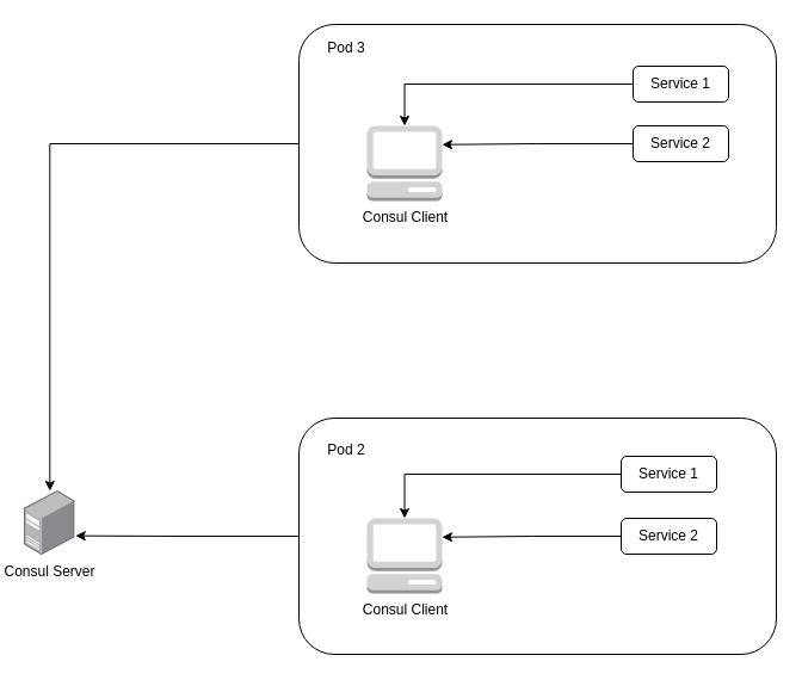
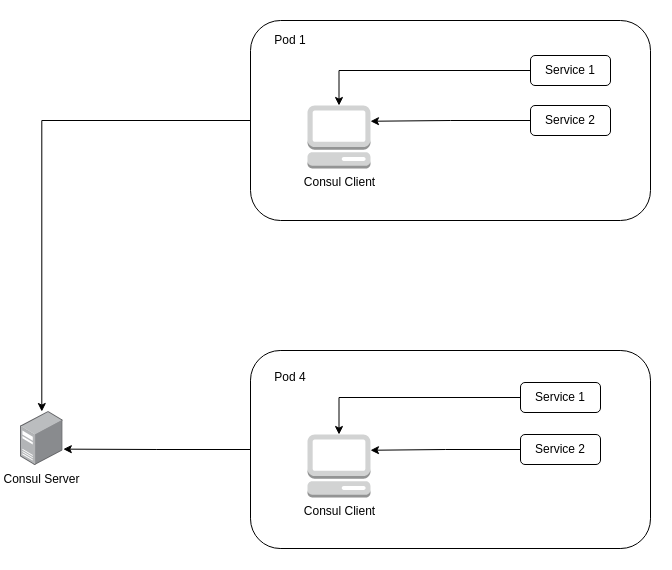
  <mxCell id="0" />
  <mxCell id="1" parent="0" />
  <mxCell id="2" value="Consul Server" style="points=[];aspect=fixed;html=1;align=center;shadow=0;dashed=0;image;image=img/lib/allied_telesis/computer_and_terminals/Server_Desktop.svg;" vertex="1" parent="1"><mxGeometry x="20" y="411" width="42.6" height="54" as="geometry" /></mxCell>
  <mxCell id="3" value="" style="edgeStyle=orthogonalEdgeStyle;rounded=0;orthogonalLoop=1;jettySize=auto;html=1;exitX=0;exitY=0.5;exitDx=0;exitDy=0;" edge="1" parent="1" source="14" target="2"><mxGeometry relative="1" as="geometry"><mxPoint x="270" y="151.5" as="targetPoint" /></mxGeometry></mxCell>
  <mxCell id="4" style="edgeStyle=orthogonalEdgeStyle;rounded=0;orthogonalLoop=1;jettySize=auto;html=1;entryX=1.005;entryY=0.697;entryDx=0;entryDy=0;entryPerimeter=0;exitX=0;exitY=0.5;exitDx=0;exitDy=0;" edge="1" parent="1" source="6" target="2"><mxGeometry relative="1" as="geometry"><mxPoint x="270" y="378" as="sourcePoint" /></mxGeometry></mxCell>
  <mxCell id="5" value="" style="group" vertex="1" connectable="0" parent="1"><mxGeometry x="250" y="350" width="400" height="198" as="geometry" /></mxCell>
  <mxCell id="6" value="" style="rounded=1;whiteSpace=wrap;html=1;align=left;movable=1;resizable=1;rotatable=1;deletable=1;editable=1;connectable=1;" vertex="1" parent="5"><mxGeometry width="400" height="198" as="geometry" /></mxCell>
  <mxCell id="7" value="Consul Client" style="outlineConnect=0;dashed=0;verticalLabelPosition=bottom;verticalAlign=top;align=center;html=1;shape=mxgraph.aws3.management_console;fillColor=#D2D3D3;gradientColor=none;movable=1;resizable=1;rotatable=1;deletable=1;editable=1;connectable=1;" vertex="1" parent="5"><mxGeometry x="57" y="84" width="63" height="63" as="geometry" /></mxCell>
  <mxCell id="8" style="edgeStyle=orthogonalEdgeStyle;rounded=0;orthogonalLoop=1;jettySize=auto;html=1;exitX=0;exitY=0.5;exitDx=0;exitDy=0;entryX=1;entryY=0.25;entryDx=0;entryDy=0;entryPerimeter=0;movable=1;resizable=1;rotatable=1;deletable=1;editable=1;connectable=1;" edge="1" parent="5" source="9" target="7"><mxGeometry relative="1" as="geometry" /></mxCell>
  <mxCell id="9" value="Service 2" style="rounded=1;whiteSpace=wrap;html=1;movable=1;resizable=1;rotatable=1;deletable=1;editable=1;connectable=1;" vertex="1" parent="5"><mxGeometry x="270" y="84" width="80" height="30" as="geometry" /></mxCell>
  <mxCell id="10" style="edgeStyle=orthogonalEdgeStyle;rounded=0;orthogonalLoop=1;jettySize=auto;html=1;exitX=0;exitY=0.5;exitDx=0;exitDy=0;entryX=0.5;entryY=0;entryDx=0;entryDy=0;entryPerimeter=0;movable=1;resizable=1;rotatable=1;deletable=1;editable=1;connectable=1;" edge="1" parent="5" source="11" target="7"><mxGeometry relative="1" as="geometry" /></mxCell>
  <mxCell id="11" value="Service 1" style="rounded=1;whiteSpace=wrap;html=1;movable=1;resizable=1;rotatable=1;deletable=1;editable=1;connectable=1;" vertex="1" parent="5"><mxGeometry x="270" y="32" width="80" height="30" as="geometry" /></mxCell>
- <mxCell id="12" value="Pod 2" style="text;html=1;strokeColor=none;fillColor=none;align=center;verticalAlign=middle;whiteSpace=wrap;rounded=0;movable=0;resizable=0;rotatable=0;deletable=0;editable=0;connectable=0;" vertex="1" parent="5"><mxGeometry x="10" y="12" width="60" height="30" as="geometry" /></mxCell>
+ <mxCell id="12" value="Pod 4" style="text;html=1;strokeColor=none;fillColor=none;align=center;verticalAlign=middle;whiteSpace=wrap;rounded=0;movable=0;resizable=0;rotatable=0;deletable=0;editable=0;connectable=0;" vertex="1" parent="5"><mxGeometry x="10" y="12" width="60" height="30" as="geometry" /></mxCell>
  <mxCell id="13" value="" style="group" vertex="1" connectable="0" parent="1"><mxGeometry x="250" y="20" width="400" height="200" as="geometry" /></mxCell>
  <mxCell id="14" value="" style="rounded=1;whiteSpace=wrap;html=1;align=left;" vertex="1" parent="13"><mxGeometry width="400" height="200" as="geometry" /></mxCell>
  <mxCell id="15" value="Consul Client" style="outlineConnect=0;dashed=0;verticalLabelPosition=bottom;verticalAlign=top;align=center;html=1;shape=mxgraph.aws3.management_console;fillColor=#D2D3D3;gradientColor=none;" vertex="1" parent="13"><mxGeometry x="57" y="85" width="63" height="63" as="geometry" /></mxCell>
  <mxCell id="16" style="edgeStyle=orthogonalEdgeStyle;rounded=0;orthogonalLoop=1;jettySize=auto;html=1;exitX=0;exitY=0.5;exitDx=0;exitDy=0;entryX=1;entryY=0.25;entryDx=0;entryDy=0;entryPerimeter=0;" edge="1" parent="13" source="17" target="15"><mxGeometry relative="1" as="geometry" /></mxCell>
  <mxCell id="17" value="Service 2" style="rounded=1;whiteSpace=wrap;html=1;" vertex="1" parent="13"><mxGeometry x="280" y="85" width="80" height="30" as="geometry" /></mxCell>
  <mxCell id="18" style="edgeStyle=orthogonalEdgeStyle;rounded=0;orthogonalLoop=1;jettySize=auto;html=1;exitX=0;exitY=0.5;exitDx=0;exitDy=0;" edge="1" parent="13" source="19" target="15"><mxGeometry relative="1" as="geometry" /></mxCell>
  <mxCell id="19" value="Service 1" style="rounded=1;whiteSpace=wrap;html=1;" vertex="1" parent="13"><mxGeometry x="280" y="35" width="80" height="30" as="geometry" /></mxCell>
- <mxCell id="20" value="Pod 3" style="text;html=1;strokeColor=none;fillColor=none;align=center;verticalAlign=middle;whiteSpace=wrap;rounded=0;" vertex="1" parent="13"><mxGeometry x="10" y="5" width="60" height="30" as="geometry" /></mxCell>
+ <mxCell id="20" value="Pod 1" style="text;html=1;strokeColor=none;fillColor=none;align=center;verticalAlign=middle;whiteSpace=wrap;rounded=0;" vertex="1" parent="13"><mxGeometry x="10" y="5" width="60" height="30" as="geometry" /></mxCell>
